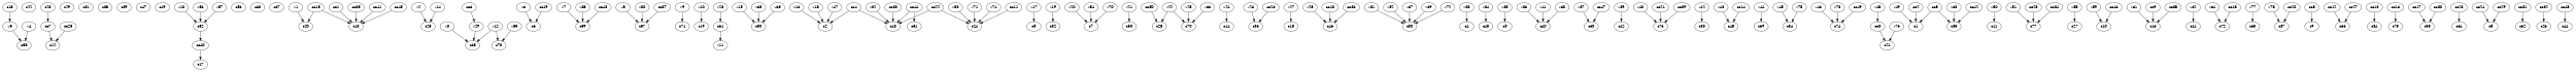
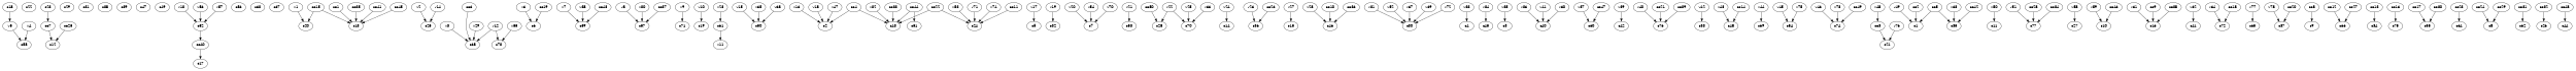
  strict digraph {
    fontname=Lato
    node [fontname=Lato]
    edge [fontname=Lato weight=1]
    c18
    v5
    c58
    c22
    c23
    co7
    c12
    c29
    c31
    c38
    c39
    c47
    c49
    c52
    co40
    c17
    c56
    c63
    c67
    v1
    c20
    v2
    c25
    v3
    c68
    v4
    v6
    c6
    v7
    c59
    v8
    c57
    v9
    c71
    v10
    c19
    c61
    v11
    v12
    c73
    v13
    v14
    v15
    c50
    v16
    c2
    v17
    c5
    v18
    v19
    c32
    v20
    c7
    v21
    c53
    v22
    c28
    c70
    v23
    v24
    c14
    v25
    v26
    c36
    v27
    c15
    v28
    c46
    v29
    v30
    v31
    c30
    v32
    c43
    v33
    c4
    v34
    c45
    v35
    c3
    v36
    c40
    v37
    c60
    v38
    v39
    c42
    v40
    c76
    v41
    v42
    c33
    v43
    c48
    v44
    c69
    v45
    c54
    v46
    c74
    v47
    v48
    co3
    v49
    c1
    v50
    c11
    v51
    c77
    v52
    v53
    c24
    v54
    v55
    v56
    v57
    v58
    c27
    v59
    c10
    v60
    v61
    c16
    v62
    c41
    v63
    c35
    v64
    c72
    v65
    v66
    v67
    v68
    v69
    v70
    v71
    v72
    v73
    v74
    v75
    v76
    c21
    v77
    c65
    v78
    c37
    co1
    c13
    co2
    co4
    co5
    co6
    co8
    c9
    co9
    co10
    co11
    co12
    c66
    co13
    c34
    co14
    co15
    co16
    c75
    co17
    c55
    co18
    co19
    co20
    co21
    co22
    co23
    c64
    co24
    c8
    co25
    co26
    co27
    co28
    co29
    co30
    co31
    c62
    co32
    c26
    co33
    co34
    co35
    co36
    co37
    co38
    co39
    co41
    co42
    co43
    co44
    c51
    co45
    co46
    co47
    co48
    c44
    co49
    co50
    c18 -> v5
    v5 -> c58
    c23 -> co7
    co7 -> c12
    c52 -> co40
    co40 -> c17
    v1 -> c20
    v2 -> c25
    v3 -> c68
    v4 -> c58
    v6 -> c6
    v7 -> c59
    v8 -> c57
    v9 -> c71
    v10 -> c19
    c61 -> v11
    v12 -> c68
    v12 -> c73
    v13 -> c52
    v14 -> c25
    v15 -> c50
    v16 -> c2
    v17 -> c5
    v18 -> c2
    v19 -> c32
    v20 -> c7
    v21 -> c53
    v22 -> c28
    v22 -> c70
    v23 -> c61
    v24 -> c14
    v25 -> c70
    v26 -> c36
    v27 -> c15
    v28 -> c46
    v29 -> c68
    v30 -> c57
    v31 -> c30
    v32 -> c43
    v33 -> c4
    v34 -> c45
    v35 -> c3
    v36 -> c40
    v37 -> c60
    v38 -> c59
    v39 -> c42
    v40 -> c76
    v41 -> c40
    v42 -> c33
    v43 -> c48
    v44 -> c69
    v45 -> c54
    v46 -> c74
    v47 -> c2
    v48 -> co3
    co3 -> c21
    v49 -> c1
    v50 -> c11
    v51 -> c77
    v52 -> c30
    v53 -> c24
    v54 -> c7
    v55 -> c73
    v56 -> c52
    v57 -> c52
    v58 -> c27
    v59 -> c10
    v60 -> c40
    v61 -> c16
    v62 -> c41
    v63 -> c35
    v64 -> c72
    v65 -> c50
    v66 -> c70
    v67 -> c30
    v68 -> c50
    v69 -> c30
    v70 -> c7
    v71 -> c24
    v72 -> c30
    v73 -> c74
    v74 -> c24
    v75 -> c54
    v76 -> c21
    v77 -> c65
    v78 -> c37
    co1 -> c13
    co2 -> c1
    co4 -> c2
    co4 -> c43
    co5 -> c1
    co5 -> c35
-   co6 -> v29
+   co6 -> c68
    co8 -> c9
    co9 -> c16
    co10 -> c46
    co11 -> c24
    co12 -> c66
    co13 -> c34
    co14 -> c48
    co15 -> c20
    co15 -> c13
    co16 -> c75
    co17 -> c55
    co18 -> c72
    co19 -> c6
    co20 -> c37
    co21 -> c76
    co22 -> c43
    co22 -> c24
    co23 -> c64
    co24 -> c8
    co25 -> c12
    co26 -> c36
    co27 -> c66
    co28 -> c77
    co29 -> c8
    co30 -> c55
    co31 -> c62
    co32 -> c26
    co33 -> c43
    co34 -> c77
    co35 -> c13
    co36 -> c46
    co37 -> c57
    co38 -> c16
    co39 -> c76
    co41 -> c13
    co42 -> c35
    co43 -> c59
    co44 -> c43
    co44 -> c51
    co45 -> c13
    co46 -> c10
    co47 -> c60
    co48 -> c44
    co49 -> c74
    co50 -> c28
  }
